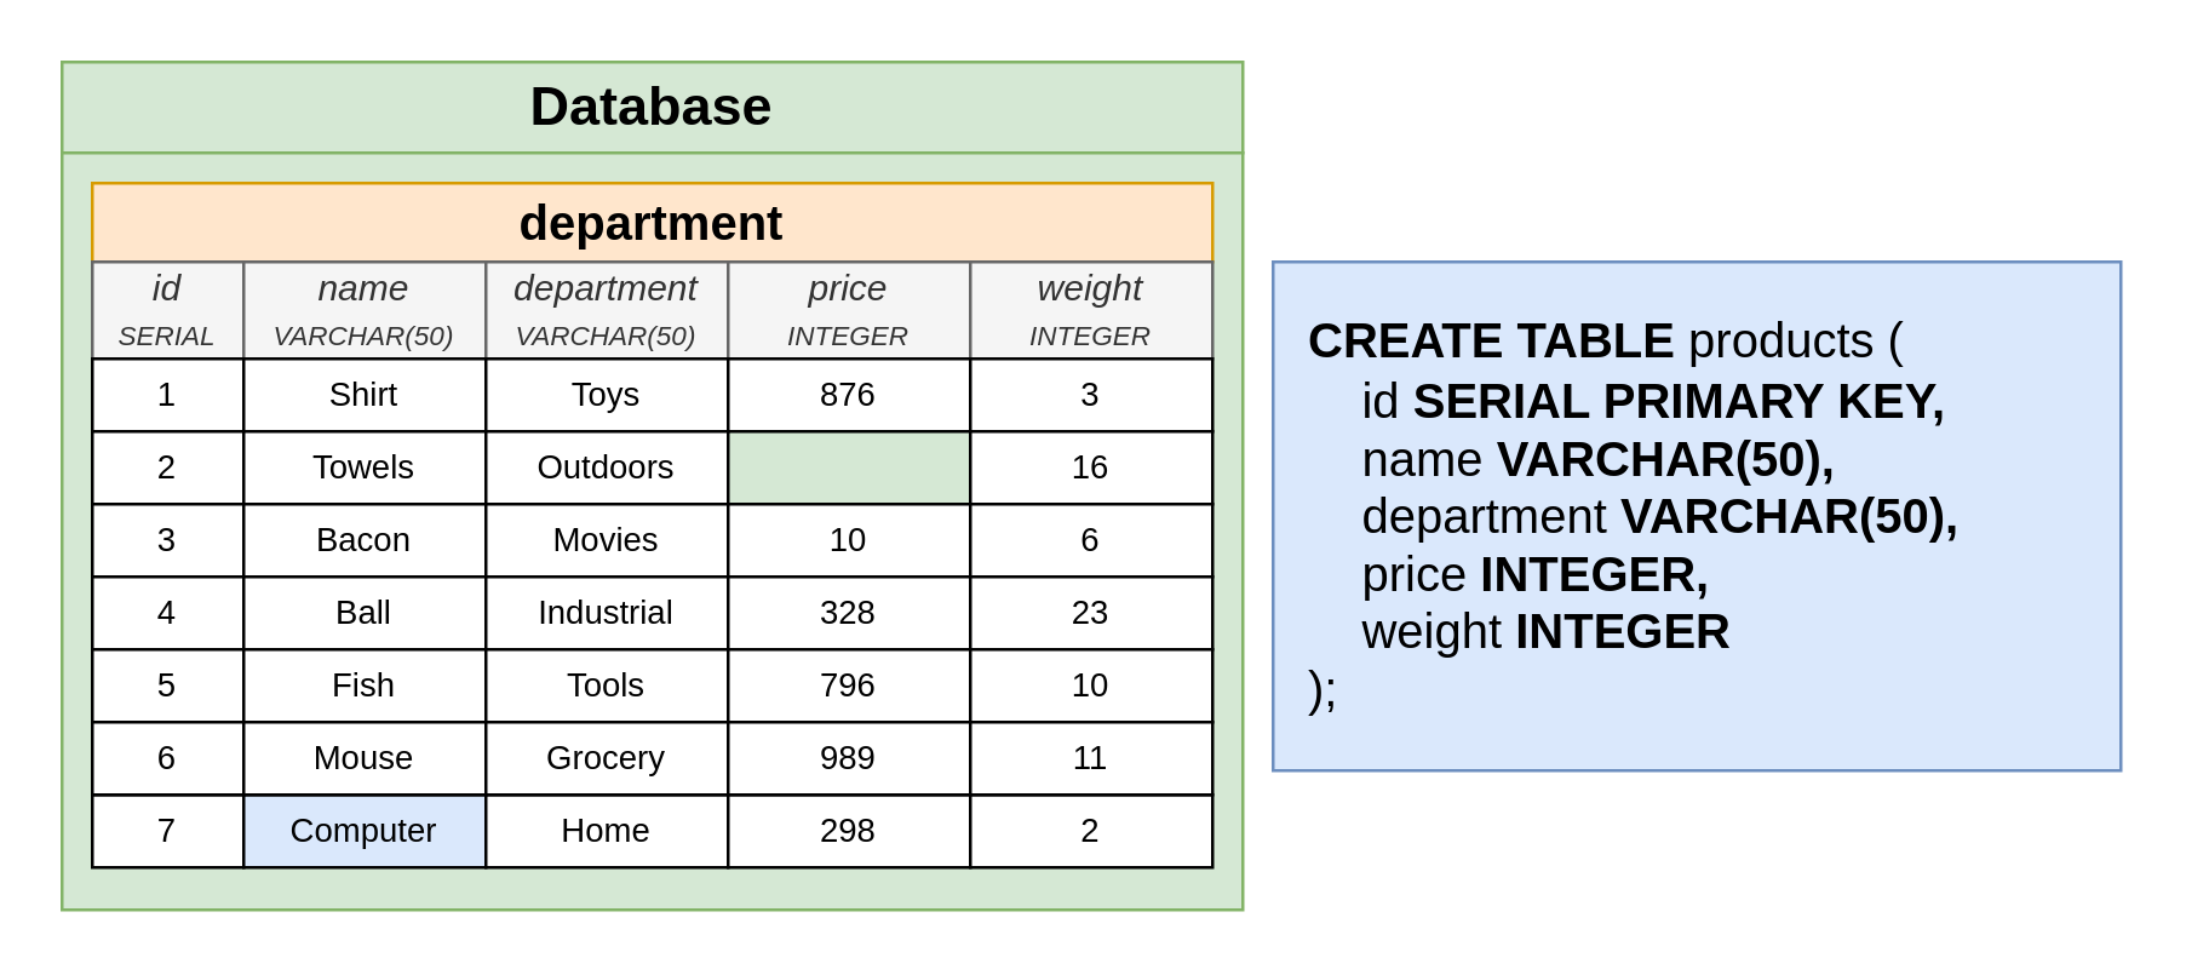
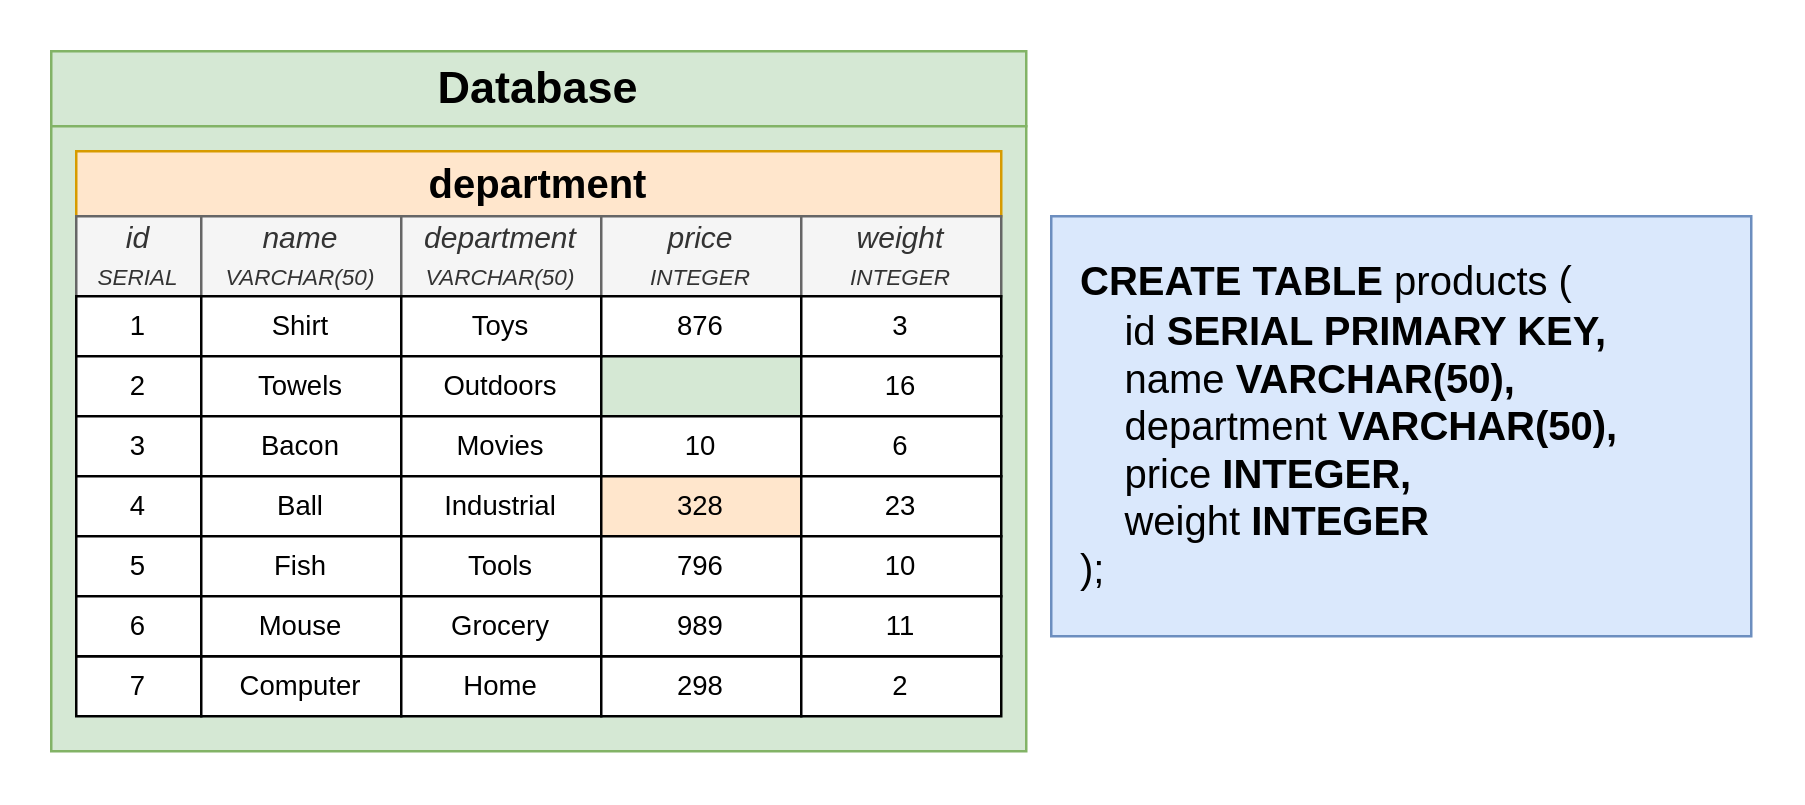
  <mxCell id="0" />
  <mxCell id="1" parent="0" />
  <mxCell id="2" value="Database" style="rounded=0;whiteSpace=wrap;html=1;fillColor=#d5e8d4;strokeColor=#82b366;fontStyle=1;fontSize=18;" vertex="1" parent="1"><mxGeometry x="20" y="20" width="390" height="30" as="geometry" /></mxCell>
  <mxCell id="3" value="" style="rounded=0;whiteSpace=wrap;html=1;fontSize=18;fillColor=#d5e8d4;strokeColor=#82b366;" vertex="1" parent="1"><mxGeometry x="20" y="50" width="390" height="250" as="geometry" /></mxCell>
  <mxCell id="4" value="department" style="rounded=0;whiteSpace=wrap;html=1;fontSize=16;fillColor=#ffe6cc;strokeColor=#d79b00;fontStyle=1" vertex="1" parent="1"><mxGeometry x="30" y="60" width="370" height="26" as="geometry" /></mxCell>
  <mxCell id="5" value="id&lt;br&gt;&lt;font style=&quot;font-size: 9px&quot;&gt;SERIAL&lt;/font&gt;" style="rounded=0;whiteSpace=wrap;html=1;fontSize=12;fillColor=#f5f5f5;strokeColor=#666666;fontColor=#333333;fontStyle=2" vertex="1" parent="1"><mxGeometry x="30" y="86" width="50" height="32" as="geometry" /></mxCell>
  <mxCell id="6" value="name&lt;br&gt;&lt;font style=&quot;font-size: 9px&quot;&gt;VARCHAR(50)&lt;/font&gt;" style="rounded=0;whiteSpace=wrap;html=1;fontSize=12;fillColor=#f5f5f5;strokeColor=#666666;fontColor=#333333;fontStyle=2" vertex="1" parent="1"><mxGeometry x="80" y="86" width="80" height="32" as="geometry" /></mxCell>
  <mxCell id="7" value="department&lt;br&gt;&lt;font style=&quot;font-size: 9px&quot;&gt;VARCHAR(50)&lt;/font&gt;" style="rounded=0;whiteSpace=wrap;html=1;fontSize=12;fillColor=#f5f5f5;strokeColor=#666666;fontColor=#333333;fontStyle=2" vertex="1" parent="1"><mxGeometry x="160" y="86" width="80" height="32" as="geometry" /></mxCell>
  <mxCell id="8" value="1" style="rounded=0;whiteSpace=wrap;html=1;fontSize=11;" vertex="1" parent="1"><mxGeometry x="30" y="118" width="50" height="24" as="geometry" /></mxCell>
  <mxCell id="9" value="Shirt" style="rounded=0;whiteSpace=wrap;html=1;fontSize=11;" vertex="1" parent="1"><mxGeometry x="80" y="118" width="80" height="24" as="geometry" /></mxCell>
  <mxCell id="10" value="Toys" style="rounded=0;whiteSpace=wrap;html=1;fontSize=11;" vertex="1" parent="1"><mxGeometry x="160" y="118" width="80" height="24" as="geometry" /></mxCell>
  <mxCell id="11" value="2" style="rounded=0;whiteSpace=wrap;html=1;fontSize=11;" vertex="1" parent="1"><mxGeometry x="30" y="142" width="50" height="24" as="geometry" /></mxCell>
  <mxCell id="12" value="Towels" style="rounded=0;whiteSpace=wrap;html=1;fontSize=11;" vertex="1" parent="1"><mxGeometry x="80" y="142" width="80" height="24" as="geometry" /></mxCell>
  <mxCell id="13" value="Outdoors" style="rounded=0;whiteSpace=wrap;html=1;fontSize=11;" vertex="1" parent="1"><mxGeometry x="160" y="142" width="80" height="24" as="geometry" /></mxCell>
  <mxCell id="14" value="3" style="rounded=0;whiteSpace=wrap;html=1;fontSize=11;" vertex="1" parent="1"><mxGeometry x="30" y="166" width="50" height="24" as="geometry" /></mxCell>
  <mxCell id="15" value="Bacon" style="rounded=0;whiteSpace=wrap;html=1;fontSize=11;" vertex="1" parent="1"><mxGeometry x="80" y="166" width="80" height="24" as="geometry" /></mxCell>
  <mxCell id="16" value="Movies" style="rounded=0;whiteSpace=wrap;html=1;fontSize=11;" vertex="1" parent="1"><mxGeometry x="160" y="166" width="80" height="24" as="geometry" /></mxCell>
  <mxCell id="17" value="4" style="rounded=0;whiteSpace=wrap;html=1;fontSize=11;" vertex="1" parent="1"><mxGeometry x="30" y="190" width="50" height="24" as="geometry" /></mxCell>
  <mxCell id="18" value="Ball" style="rounded=0;whiteSpace=wrap;html=1;fontSize=11;" vertex="1" parent="1"><mxGeometry x="80" y="190" width="80" height="24" as="geometry" /></mxCell>
  <mxCell id="19" value="Industrial" style="rounded=0;whiteSpace=wrap;html=1;fontSize=11;" vertex="1" parent="1"><mxGeometry x="160" y="190" width="80" height="24" as="geometry" /></mxCell>
  <mxCell id="20" value="5" style="rounded=0;whiteSpace=wrap;html=1;fontSize=11;" vertex="1" parent="1"><mxGeometry x="30" y="214" width="50" height="24" as="geometry" /></mxCell>
  <mxCell id="21" value="Fish" style="rounded=0;whiteSpace=wrap;html=1;fontSize=11;" vertex="1" parent="1"><mxGeometry x="80" y="214" width="80" height="24" as="geometry" /></mxCell>
  <mxCell id="22" value="Tools" style="rounded=0;whiteSpace=wrap;html=1;fontSize=11;" vertex="1" parent="1"><mxGeometry x="160" y="214" width="80" height="24" as="geometry" /></mxCell>
  <mxCell id="23" value="price&lt;br&gt;&lt;font style=&quot;font-size: 9px&quot;&gt;INTEGER&lt;/font&gt;" style="rounded=0;whiteSpace=wrap;html=1;fontSize=12;fillColor=#f5f5f5;strokeColor=#666666;fontColor=#333333;fontStyle=2" vertex="1" parent="1"><mxGeometry x="240" y="86" width="80" height="32" as="geometry" /></mxCell>
  <mxCell id="24" value="weight&lt;br&gt;&lt;font style=&quot;font-size: 9px&quot;&gt;INTEGER&lt;/font&gt;" style="rounded=0;whiteSpace=wrap;html=1;fontSize=12;fillColor=#f5f5f5;strokeColor=#666666;fontColor=#333333;fontStyle=2" vertex="1" parent="1"><mxGeometry x="320" y="86" width="80" height="32" as="geometry" /></mxCell>
  <mxCell id="25" value="7" style="rounded=0;whiteSpace=wrap;html=1;fontSize=11;" vertex="1" parent="1"><mxGeometry x="30" y="262" width="50" height="24" as="geometry" /></mxCell>
- <mxCell id="26" value="Computer" style="rounded=0;whiteSpace=wrap;html=1;fontSize=11;fillColor=#dae8fc;" vertex="1" parent="1"><mxGeometry x="80" y="262" width="80" height="24" as="geometry" /></mxCell>
+ <mxCell id="26" value="Computer" style="rounded=0;whiteSpace=wrap;html=1;fontSize=11;" vertex="1" parent="1"><mxGeometry x="80" y="262" width="80" height="24" as="geometry" /></mxCell>
  <mxCell id="27" value="Home" style="rounded=0;whiteSpace=wrap;html=1;fontSize=11;" vertex="1" parent="1"><mxGeometry x="160" y="262" width="80" height="24" as="geometry" /></mxCell>
  <mxCell id="28" value="6" style="rounded=0;whiteSpace=wrap;html=1;fontSize=11;" vertex="1" parent="1"><mxGeometry x="30" y="238" width="50" height="24" as="geometry" /></mxCell>
  <mxCell id="29" value="Mouse" style="rounded=0;whiteSpace=wrap;html=1;fontSize=11;" vertex="1" parent="1"><mxGeometry x="80" y="238" width="80" height="24" as="geometry" /></mxCell>
  <mxCell id="30" value="Grocery" style="rounded=0;whiteSpace=wrap;html=1;fontSize=11;" vertex="1" parent="1"><mxGeometry x="160" y="238" width="80" height="24" as="geometry" /></mxCell>
  <mxCell id="31" value="876" style="rounded=0;whiteSpace=wrap;html=1;fontSize=11;" vertex="1" parent="1"><mxGeometry x="240" y="118" width="80" height="24" as="geometry" /></mxCell>
  <mxCell id="32" value="10" style="rounded=0;whiteSpace=wrap;html=1;fontSize=11;" vertex="1" parent="1"><mxGeometry x="240" y="166" width="80" height="24" as="geometry" /></mxCell>
- <mxCell id="33" value="328" style="rounded=0;whiteSpace=wrap;html=1;fontSize=11;" vertex="1" parent="1"><mxGeometry x="240" y="190" width="80" height="24" as="geometry" /></mxCell>
+ <mxCell id="33" value="328" style="rounded=0;whiteSpace=wrap;html=1;fontSize=11;fillColor=#ffe6cc;" vertex="1" parent="1"><mxGeometry x="240" y="190" width="80" height="24" as="geometry" /></mxCell>
  <mxCell id="34" value="796" style="rounded=0;whiteSpace=wrap;html=1;fontSize=11;" vertex="1" parent="1"><mxGeometry x="240" y="214" width="80" height="24" as="geometry" /></mxCell>
  <mxCell id="35" value="298" style="rounded=0;whiteSpace=wrap;html=1;fontSize=11;" vertex="1" parent="1"><mxGeometry x="240" y="262" width="80" height="24" as="geometry" /></mxCell>
  <mxCell id="36" value="989" style="rounded=0;whiteSpace=wrap;html=1;fontSize=11;" vertex="1" parent="1"><mxGeometry x="240" y="238" width="80" height="24" as="geometry" /></mxCell>
  <mxCell id="37" value="3" style="rounded=0;whiteSpace=wrap;html=1;fontSize=11;" vertex="1" parent="1"><mxGeometry x="320" y="118" width="80" height="24" as="geometry" /></mxCell>
  <mxCell id="38" value="16" style="rounded=0;whiteSpace=wrap;html=1;fontSize=11;" vertex="1" parent="1"><mxGeometry x="320" y="142" width="80" height="24" as="geometry" /></mxCell>
  <mxCell id="39" value="6" style="rounded=0;whiteSpace=wrap;html=1;fontSize=11;" vertex="1" parent="1"><mxGeometry x="320" y="166" width="80" height="24" as="geometry" /></mxCell>
  <mxCell id="40" value="23" style="rounded=0;whiteSpace=wrap;html=1;fontSize=11;" vertex="1" parent="1"><mxGeometry x="320" y="190" width="80" height="24" as="geometry" /></mxCell>
  <mxCell id="41" value="10" style="rounded=0;whiteSpace=wrap;html=1;fontSize=11;" vertex="1" parent="1"><mxGeometry x="320" y="214" width="80" height="24" as="geometry" /></mxCell>
  <mxCell id="42" value="2" style="rounded=0;whiteSpace=wrap;html=1;fontSize=11;" vertex="1" parent="1"><mxGeometry x="320" y="262" width="80" height="24" as="geometry" /></mxCell>
  <mxCell id="43" value="11" style="rounded=0;whiteSpace=wrap;html=1;fontSize=11;" vertex="1" parent="1"><mxGeometry x="320" y="238" width="80" height="24" as="geometry" /></mxCell>
  <mxCell id="44" value="&lt;b&gt;CREATE TABLE&lt;/b&gt; products (&lt;br&gt;&amp;nbsp; &amp;nbsp; id &lt;b&gt;SERIAL PRIMARY KEY,&lt;/b&gt;&lt;br&gt;&amp;nbsp; &amp;nbsp; name &lt;b&gt;VARCHAR(50),&lt;/b&gt;&lt;br&gt;&amp;nbsp; &amp;nbsp; department &lt;b&gt;VARCHAR(50),&lt;/b&gt;&lt;br&gt;&amp;nbsp; &amp;nbsp; price &lt;b&gt;INTEGER,&lt;/b&gt;&lt;br&gt;&amp;nbsp; &amp;nbsp; weight &lt;b&gt;INTEGER&lt;/b&gt;&lt;br&gt;);" style="rounded=0;whiteSpace=wrap;html=1;fontSize=16;fillColor=#dae8fc;strokeColor=#6c8ebf;align=left;spacingLeft=10;" vertex="1" parent="1"><mxGeometry x="420" y="86" width="280" height="168" as="geometry" /></mxCell>
